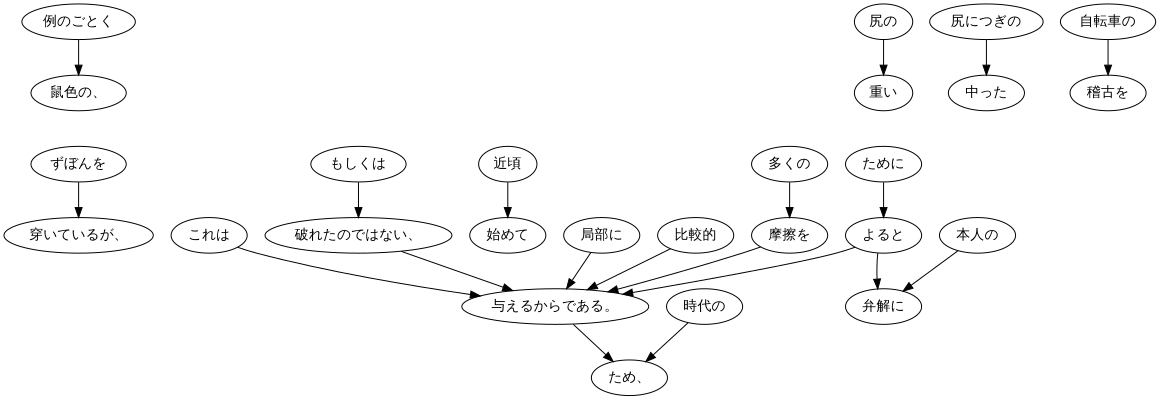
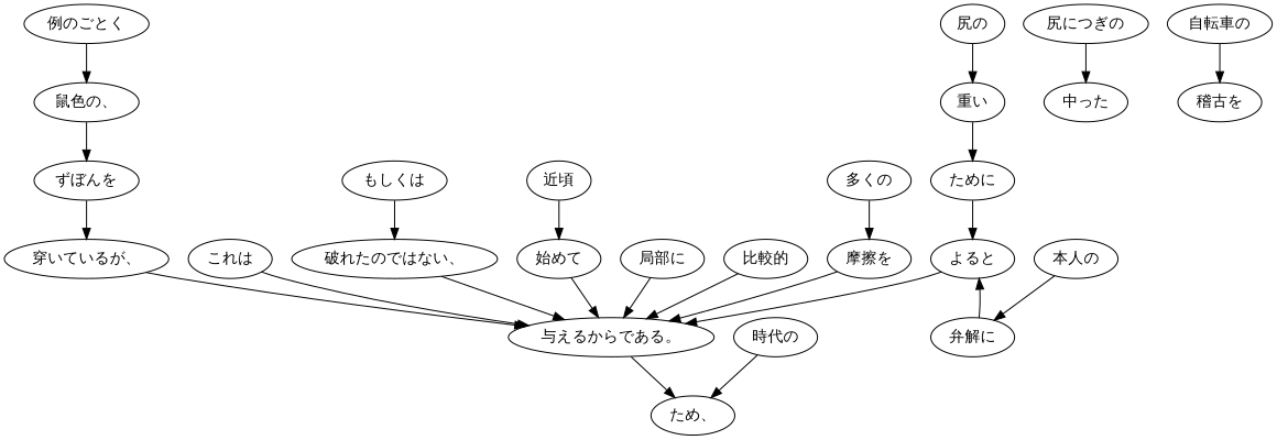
  digraph {
    fontname="Roboto Mono"
    node [fontname="Roboto Mono"]
    edge [fontname="Roboto Mono"]
    n1 [label="例のごとく"]
    n2 [label="鼠色の、"]
    n3 [label="ずぼんを"]
    n4 [label="穿いているが、"]
    n5 [label="尻につぎの"]
    n6 [label="中った"]
    n7 [label="与えるからである。"]
    n8 [label="ため、"]
    n9 [label="これは"]
    n10 [label="時代の"]
    n11 [label="もしくは"]
    n12 [label="破れたのではない、"]
    n13 [label="尻の"]
    n14 [label="重い"]
    n15 [label="ために"]
    n16 [label="よると"]
    n17 [label="本人の"]
    n18 [label="弁解に"]
    n19 [label="近頃"]
    n20 [label="始めて"]
    n21 [label="自転車の"]
    n22 [label="稽古を"]
    n23 [label="局部に"]
    n24 [label="比較的"]
    n25 [label="多くの"]
    n26 [label="摩擦を"]
    n1 -> n2
+   n2 -> n3
    n3 -> n4
+   n4 -> n7
    n5 -> n6
    n7 -> n8
    n9 -> n7
    n10 -> n8
    n11 -> n12
    n12 -> n7
    n13 -> n14
+   n14 -> n15
    n15 -> n16
    n16 -> n7
    n17 -> n18
-   n16 -> n18
+   n18 -> n16
    n19 -> n20
+   n20 -> n7
    n21 -> n22
    n23 -> n7
    n24 -> n7
    n25 -> n26
    n26 -> n7
  }
